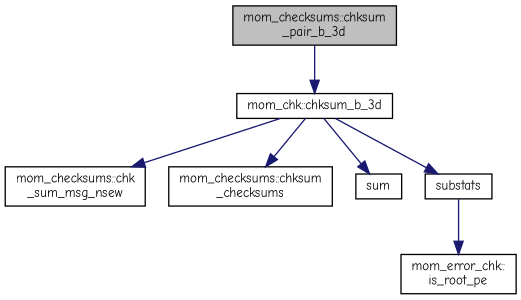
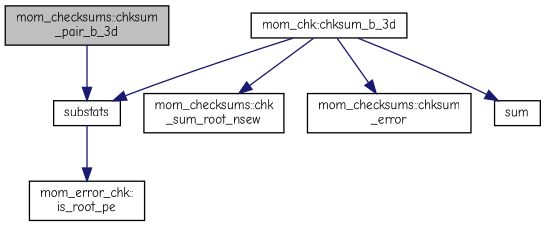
  digraph {
    fontname="Comic Neue"
    rankdir=TB
    node [color=black fillcolor=white fontname="Comic Neue" fontsize=10 shape=record style=filled]
    edge [color=midnightblue fontname="Comic Neue" fontsize=10 labelfontname=Helvetica labelfontsize=10 style=solid]
    n1 [fillcolor=grey75 fontcolor=black height=0.2 label="mom_checksums::chksum\l_pair_b_3d" width=0.4]
    n2 [height=0.2 label="mom_chk::chksum_b_3d" width=0.4]
-   n3 [height=0.2 label="mom_checksums::chk\l_sum_msg_nsew" width=0.4]
-   n4 [height=0.2 label="mom_checksums::chksum\l_checksums" width=0.4]
+   n3 [height=0.2 label="mom_checksums::chk\l_sum_root_nsew" width=0.4]
+   n4 [height=0.2 label="mom_checksums::chksum\l_error" width=0.4]
    n5 [height=0.2 label=sum width=0.4]
    n6 [height=0.2 label=substats width=0.4]
    n7 [height=0.2 label="mom_error_chk::\lis_root_pe" width=0.4]
-   n1 -> n2
+   n1 -> n6
    n2 -> n3
    n2 -> n4
    n2 -> n5
    n2 -> n6
    n6 -> n7
  }
